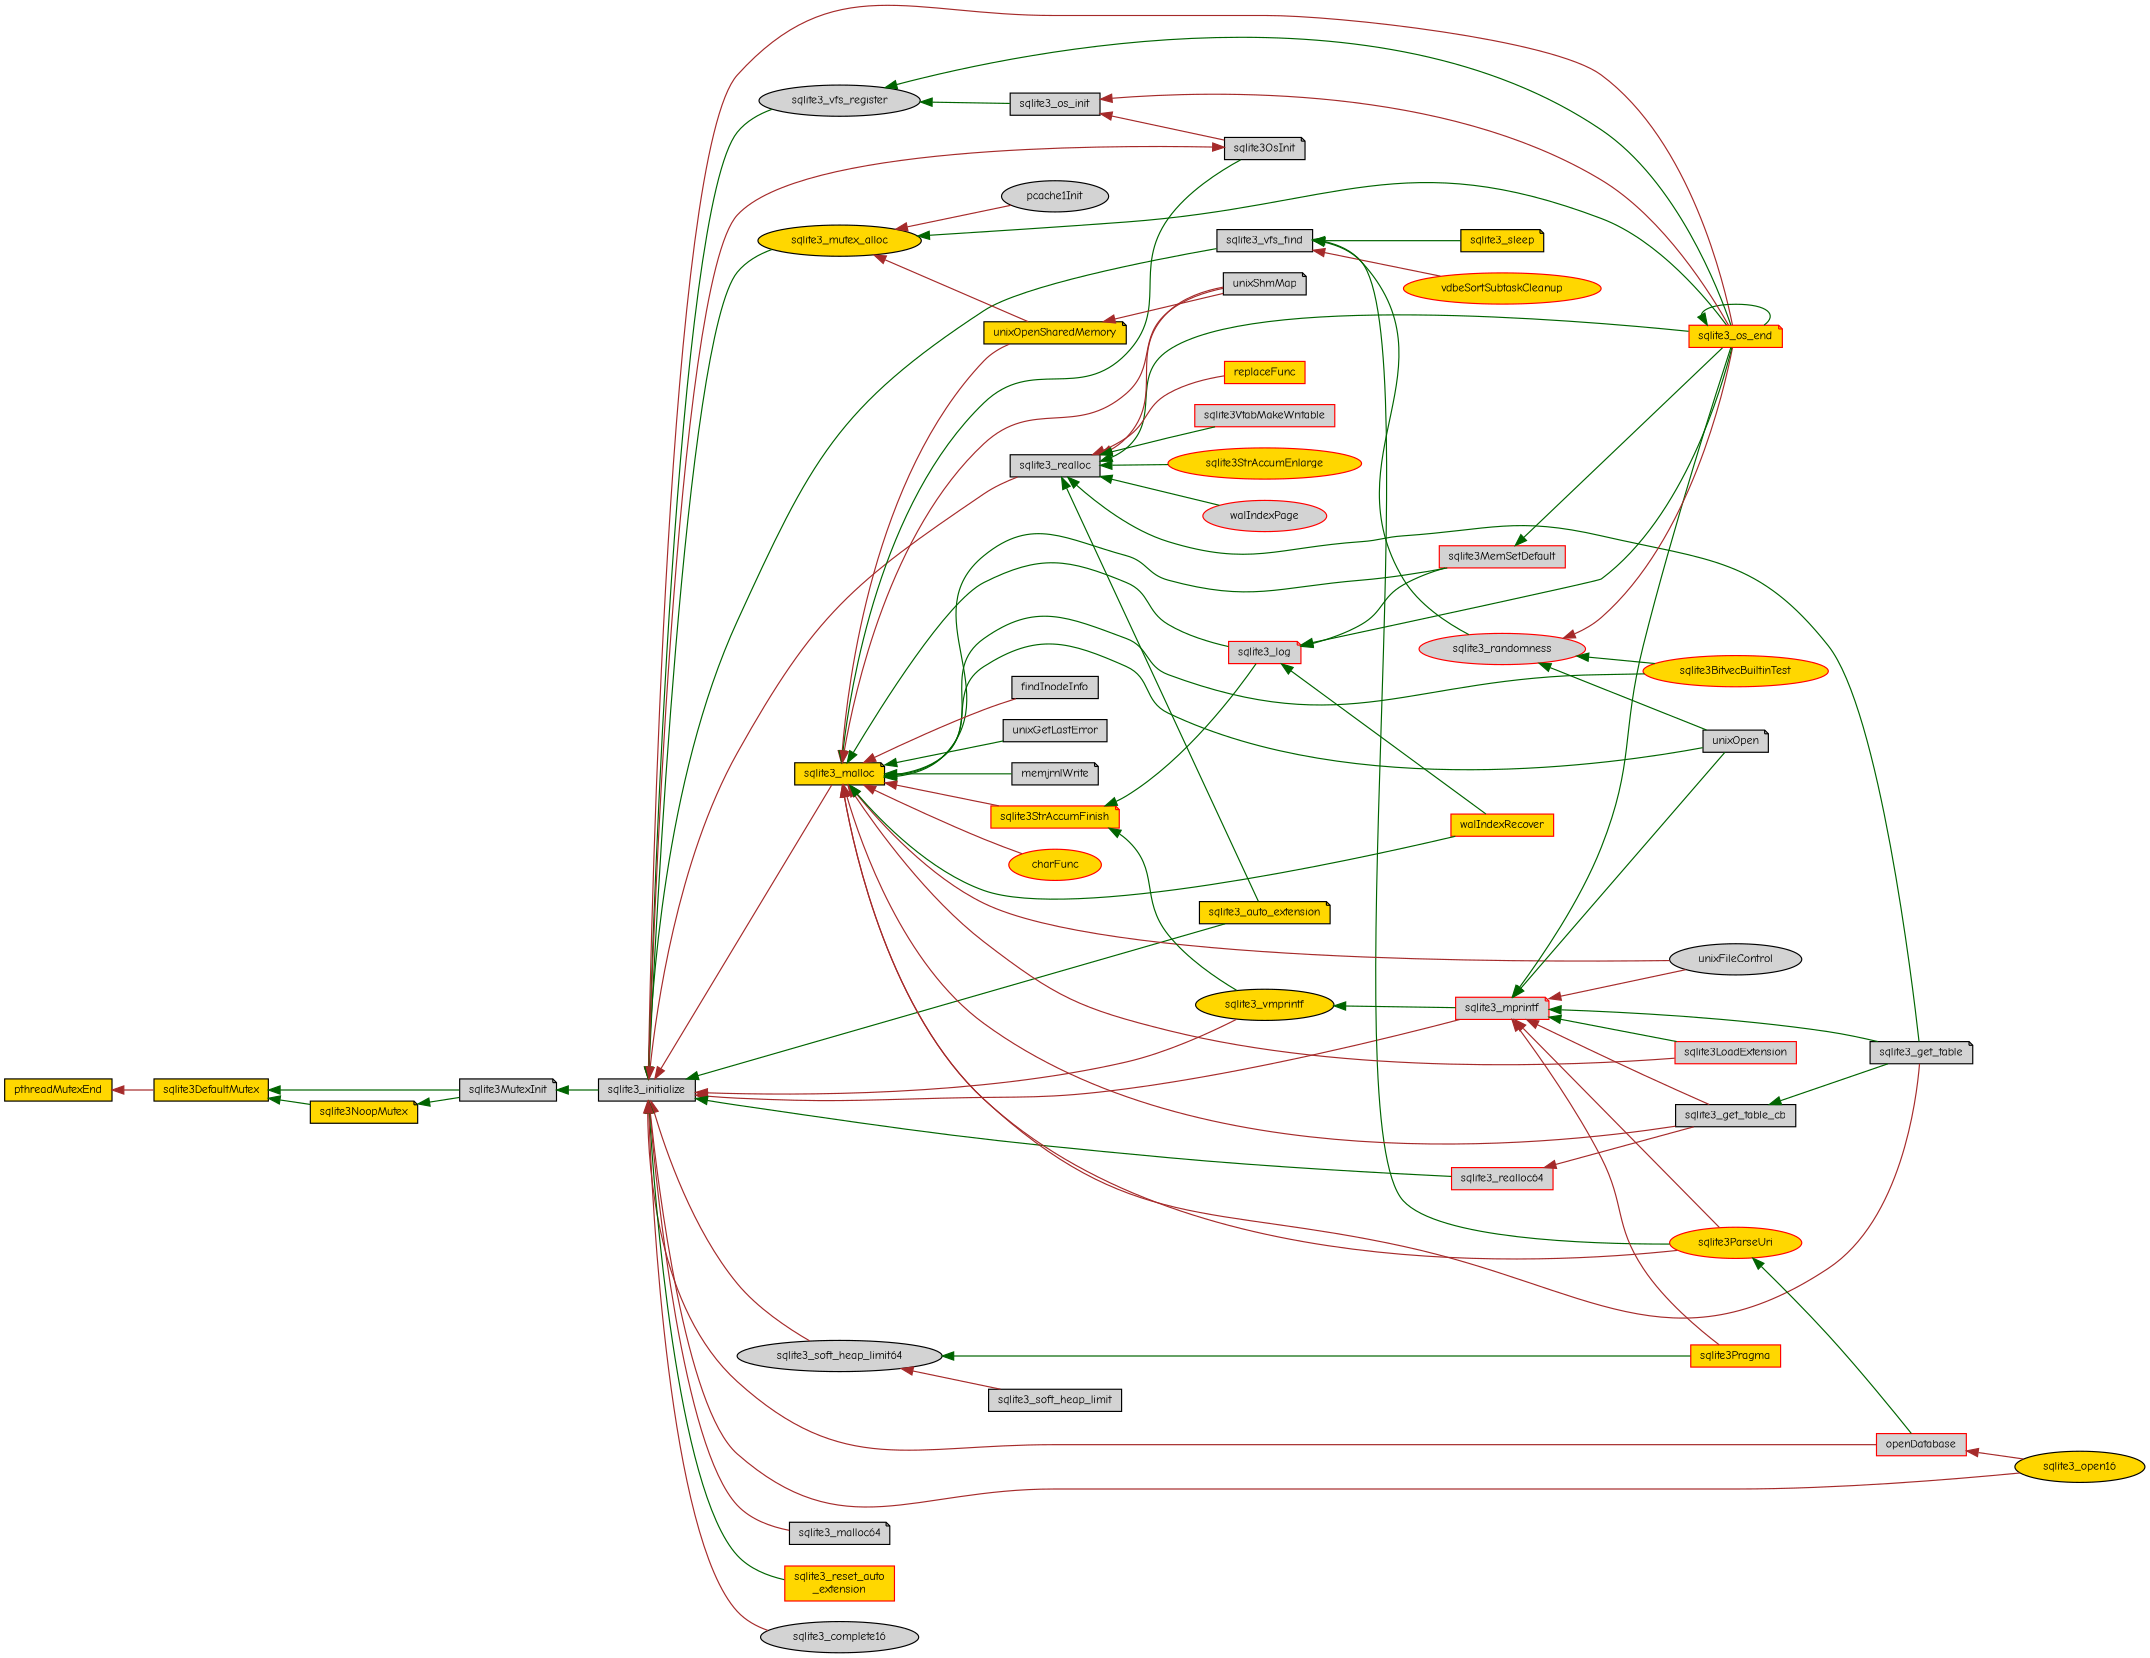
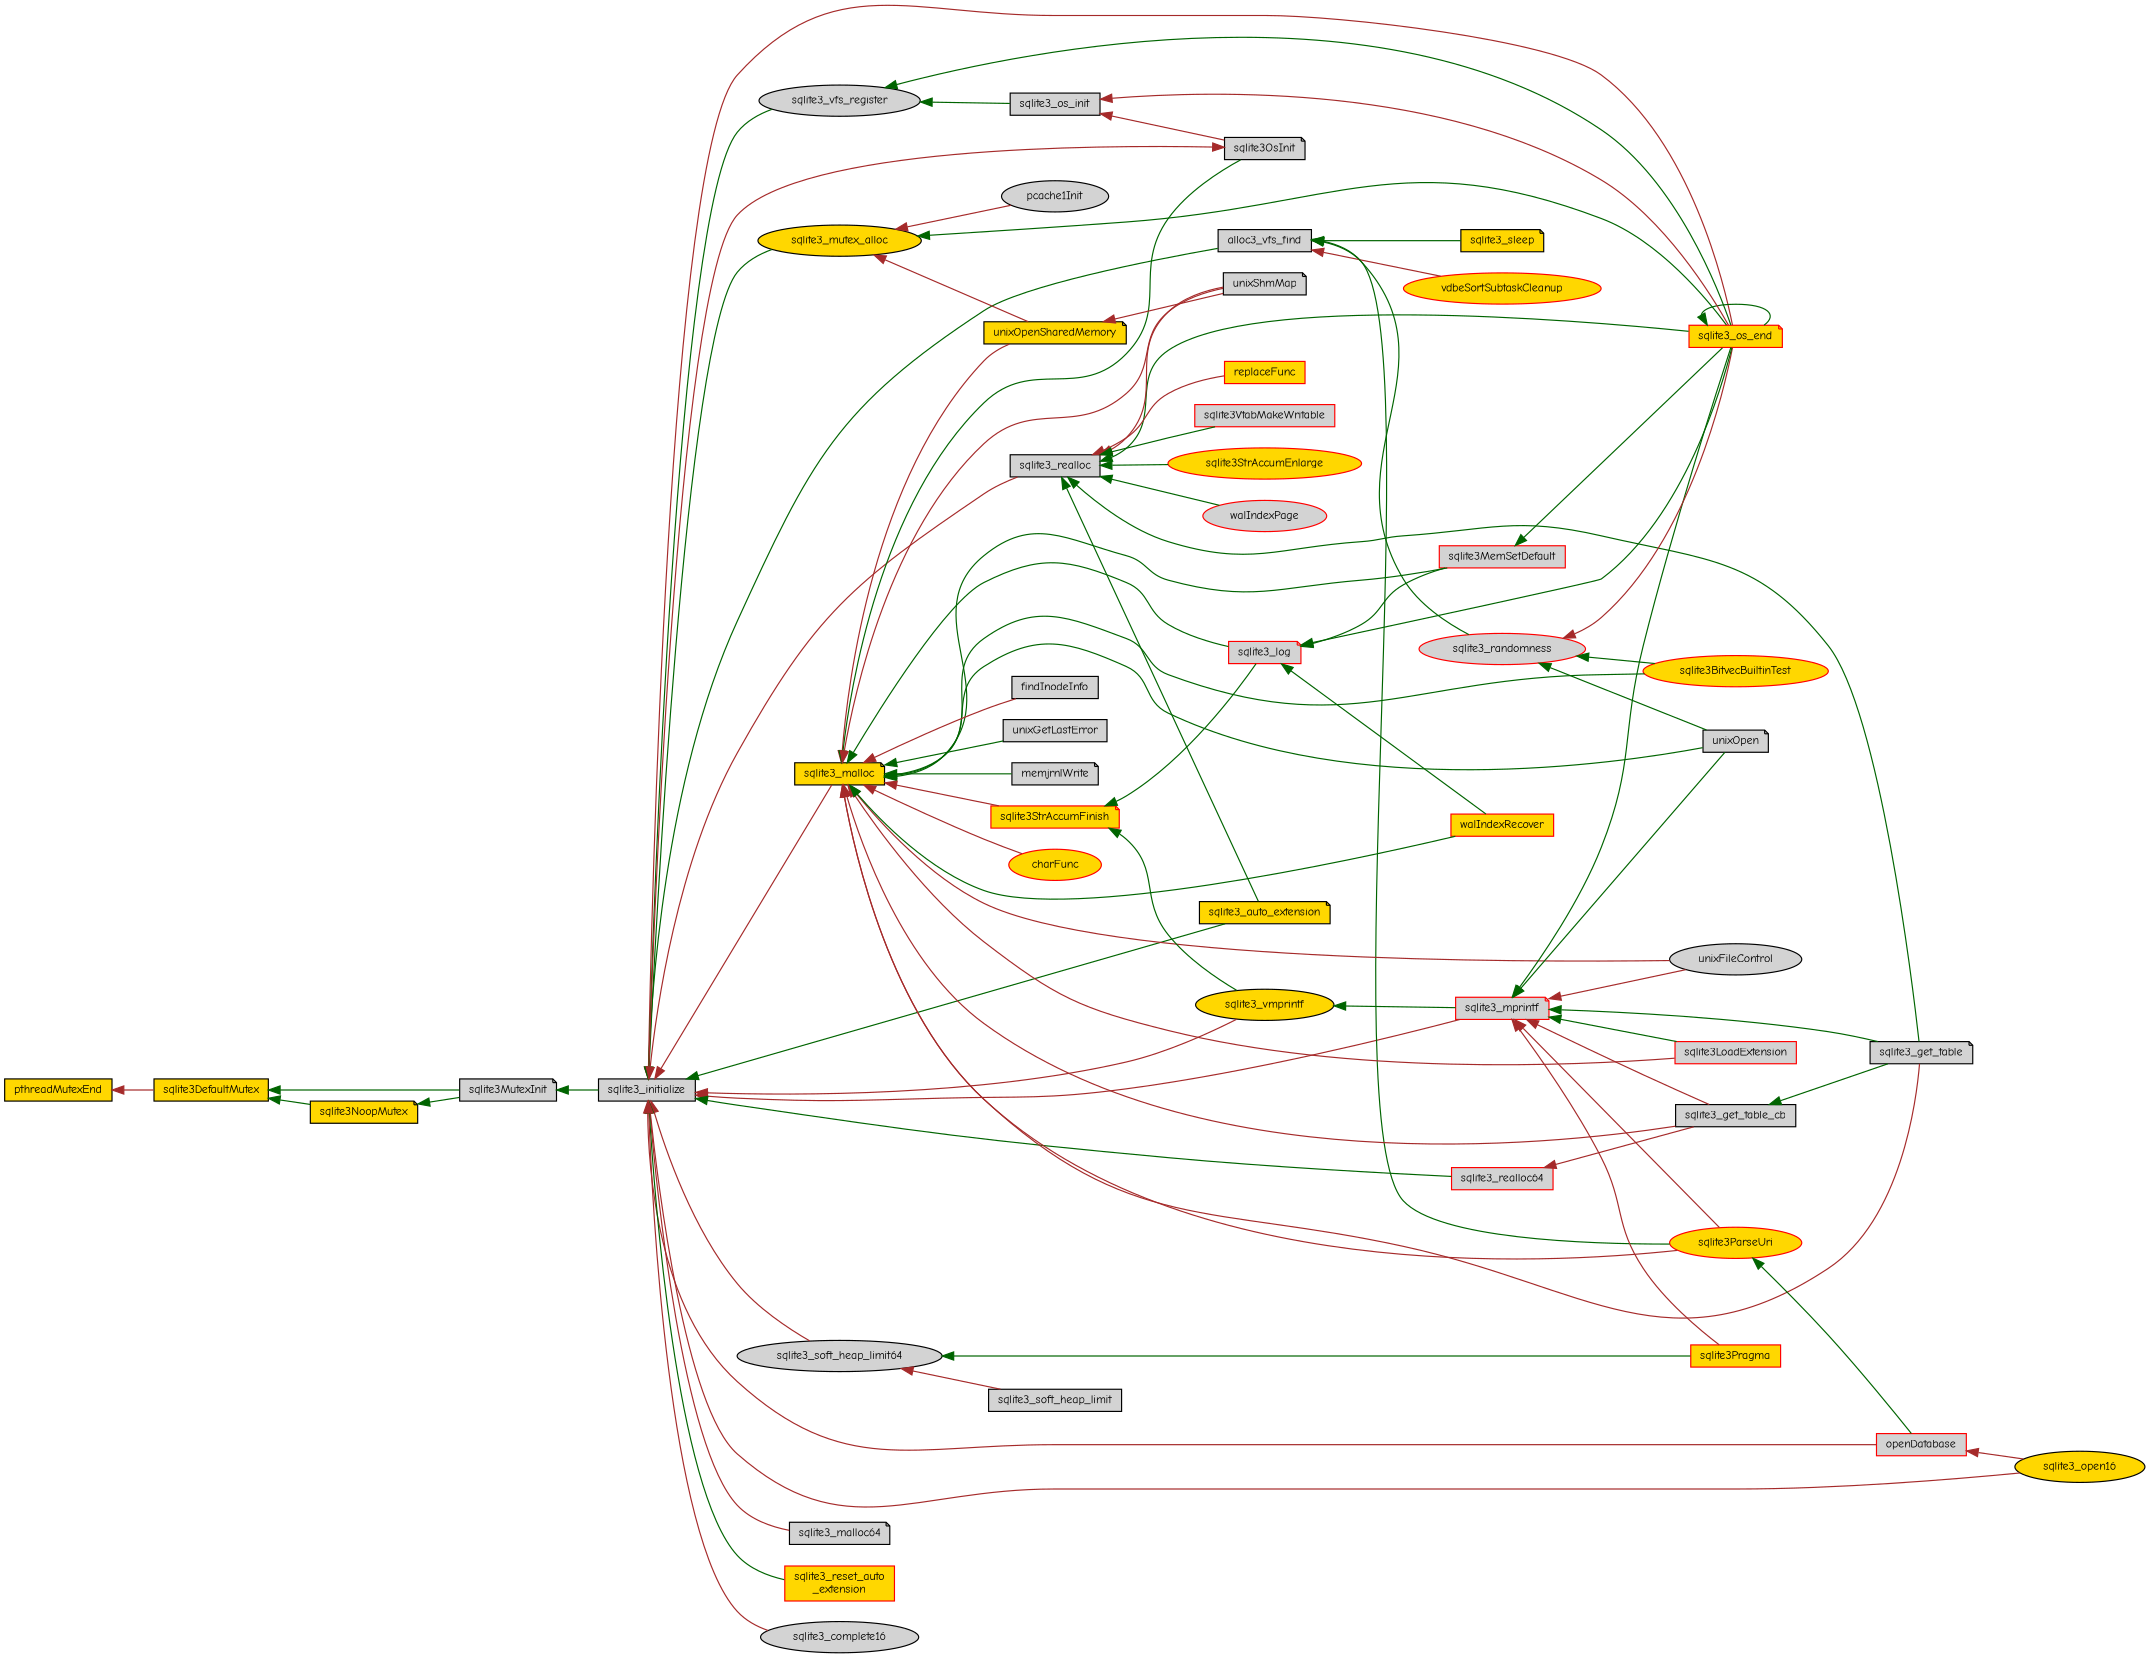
  digraph {
    fontname="Comic Neue"
    rankdir=LR
    node [color=black fillcolor=lightgrey fontname="Comic Neue" fontsize=10 shape=box style=filled]
    edge [color=darkgreen dir=back fontname="Comic Neue" fontsize=10 labelfontname=FreeSans labelfontsize=10 style=solid]
    n1 [fillcolor=gold fontcolor=black height=0.2 label=pthreadMutexEnd width=0.4]
    n2 [fillcolor=gold height=0.2 label=sqlite3DefaultMutex width=0.4]
    n3 [height=0.2 label=sqlite3MutexInit shape=note width=0.4]
    n4 [fillcolor=gold height=0.2 label=sqlite3NoopMutex shape=note width=0.4]
    n5 [height=0.2 label=sqlite3_initialize width=0.4]
-   n6 [height=0.2 label=sqlite3_vfs_find width=0.4]
+   n6 [height=0.2 label=alloc3_vfs_find width=0.4]
    n7 [color=red fillcolor=gold height=0.2 label=sqlite3_os_end shape=note width=0.4]
    n8 [color=red height=0.2 label=openDatabase width=0.4]
    n9 [fillcolor=gold height=0.2 label=sqlite3_open16 shape=ellipse width=0.4]
    n10 [height=0.2 label=sqlite3_vfs_register shape=ellipse width=0.4]
    n11 [fillcolor=gold height=0.2 label=sqlite3_mutex_alloc shape=ellipse width=0.4]
    n12 [height=0.2 label=sqlite3_soft_heap_limit64 shape=ellipse width=0.4]
    n13 [fillcolor=gold height=0.2 label=sqlite3_malloc shape=note width=0.4]
    n14 [fillcolor=gold height=0.2 label=sqlite3_vmprintf shape=ellipse width=0.4]
    n15 [color=red height=0.2 label=sqlite3_mprintf shape=note width=0.4]
    n16 [height=0.2 label=sqlite3_malloc64 shape=note width=0.4]
    n17 [height=0.2 label=sqlite3_realloc width=0.4]
    n18 [fillcolor=gold height=0.2 label=sqlite3_auto_extension shape=note width=0.4]
    n19 [color=red height=0.2 label=sqlite3_realloc64 width=0.4]
    n20 [color=red fillcolor=gold height=0.2 label="sqlite3_reset_auto\l_extension" width=0.4]
    n21 [height=0.2 label=sqlite3_complete16 shape=ellipse width=0.4]
    n22 [color=red height=0.2 label=sqlite3_randomness shape=ellipse width=0.4]
    n23 [color=red fillcolor=gold height=0.2 label=vdbeSortSubtaskCleanup shape=ellipse width=0.4]
    n24 [color=red fillcolor=gold height=0.2 label=sqlite3ParseUri shape=ellipse width=0.4]
    n25 [fillcolor=gold height=0.2 label=sqlite3_sleep shape=note width=0.4]
    n26 [height=0.2 label=sqlite3_os_init width=0.4]
    n27 [fillcolor=gold height=0.2 label=unixOpenSharedMemory shape=note width=0.4]
    n28 [height=0.2 label=pcache1Init shape=ellipse width=0.4]
    n29 [height=0.2 label=sqlite3_soft_heap_limit width=0.4]
    n30 [color=red fillcolor=gold height=0.2 label=sqlite3Pragma width=0.4]
    n31 [height=0.2 label=unixOpen shape=note width=0.4]
    n32 [color=red fillcolor=gold height=0.2 label=sqlite3BitvecBuiltinTest shape=ellipse width=0.4]
    n33 [height=0.2 label=sqlite3OsInit shape=note width=0.4]
    n34 [height=0.2 label=unixShmMap shape=note width=0.4]
    n35 [color=red height=0.2 label=sqlite3MemSetDefault width=0.4]
    n36 [color=red fillcolor=gold height=0.2 label=sqlite3StrAccumFinish shape=note width=0.4]
    n37 [height=0.2 label=unixFileControl shape=ellipse width=0.4]
    n38 [color=red height=0.2 label=sqlite3LoadExtension width=0.4]
    n39 [height=0.2 label=sqlite3_get_table_cb width=0.4]
    n40 [height=0.2 label=sqlite3_get_table shape=note width=0.4]
    n41 [color=red height=0.2 label=sqlite3_log shape=note width=0.4]
    n42 [color=red fillcolor=gold height=0.2 label=walIndexRecover width=0.4]
    n43 [height=0.2 label=findInodeInfo width=0.4]
    n44 [height=0.2 label=unixGetLastError width=0.4]
    n45 [height=0.2 label=memjrnlWrite shape=note width=0.4]
    n46 [color=red fillcolor=gold height=0.2 label=charFunc shape=ellipse width=0.4]
    n47 [color=red fillcolor=gold height=0.2 label=sqlite3StrAccumEnlarge shape=ellipse width=0.4]
    n48 [color=red height=0.2 label=walIndexPage shape=ellipse width=0.4]
    n49 [color=red fillcolor=gold height=0.2 label=replaceFunc width=0.4]
    n50 [color=red height=0.2 label=sqlite3VtabMakeWritable width=0.4]
    n1 -> n2 [color=brown]
    n2 -> n3
    n2 -> n4
    n3 -> n5
    n4 -> n3
    n5 -> n6
    n5 -> n7 [color=brown]
    n5 -> n8 [color=brown]
    n5 -> n9 [color=brown]
    n5 -> n10
    n5 -> n11
    n5 -> n12 [color=brown]
    n5 -> n13 [color=brown]
    n5 -> n14 [color=brown]
    n5 -> n15 [color=brown]
    n5 -> n16 [color=brown]
    n5 -> n17 [color=brown]
    n5 -> n18
    n5 -> n19
    n5 -> n20
    n5 -> n21 [color=brown]
    n6 -> n22
    n6 -> n23 [color=brown]
    n6 -> n24
    n6 -> n25
    n7 -> n7
    n8 -> n9 [color=brown]
    n10 -> n7
    n10 -> n26
    n11 -> n7
    n11 -> n27 [color=brown]
    n11 -> n28 [color=brown]
    n12 -> n29 [color=brown]
    n12 -> n30
    n13 -> n24 [color=brown]
    n13 -> n27 [color=brown]
    n13 -> n31
    n13 -> n32
    n13 -> n33
    n13 -> n34 [color=brown]
    n13 -> n35
    n13 -> n36 [color=brown]
    n13 -> n37 [color=brown]
    n13 -> n38 [color=brown]
    n13 -> n39 [color=brown]
    n13 -> n40 [color=brown]
    n13 -> n41
    n13 -> n42
    n13 -> n43 [color=brown]
    n13 -> n44
    n13 -> n45
    n13 -> n46 [color=brown]
    n14 -> n15
    n15 -> n7
    n15 -> n24 [color=brown]
    n15 -> n30 [color=brown]
    n15 -> n31
    n15 -> n37 [color=brown]
    n15 -> n38
    n15 -> n39 [color=brown]
    n15 -> n40
    n17 -> n7
    n17 -> n18
    n17 -> n34 [color=brown]
    n17 -> n40
    n17 -> n47
    n17 -> n48
    n17 -> n49 [color=brown]
    n17 -> n50
    n19 -> n39 [color=brown]
    n22 -> n7 [color=brown]
    n22 -> n31
    n22 -> n32
    n24 -> n8
    n26 -> n7 [color=brown]
    n26 -> n33 [color=brown]
    n27 -> n34 [color=brown]
    n33 -> n5 [color=brown]
    n35 -> n7
    n36 -> n14
    n36 -> n41
    n39 -> n40
    n41 -> n7
    n41 -> n35
    n41 -> n42
  }
